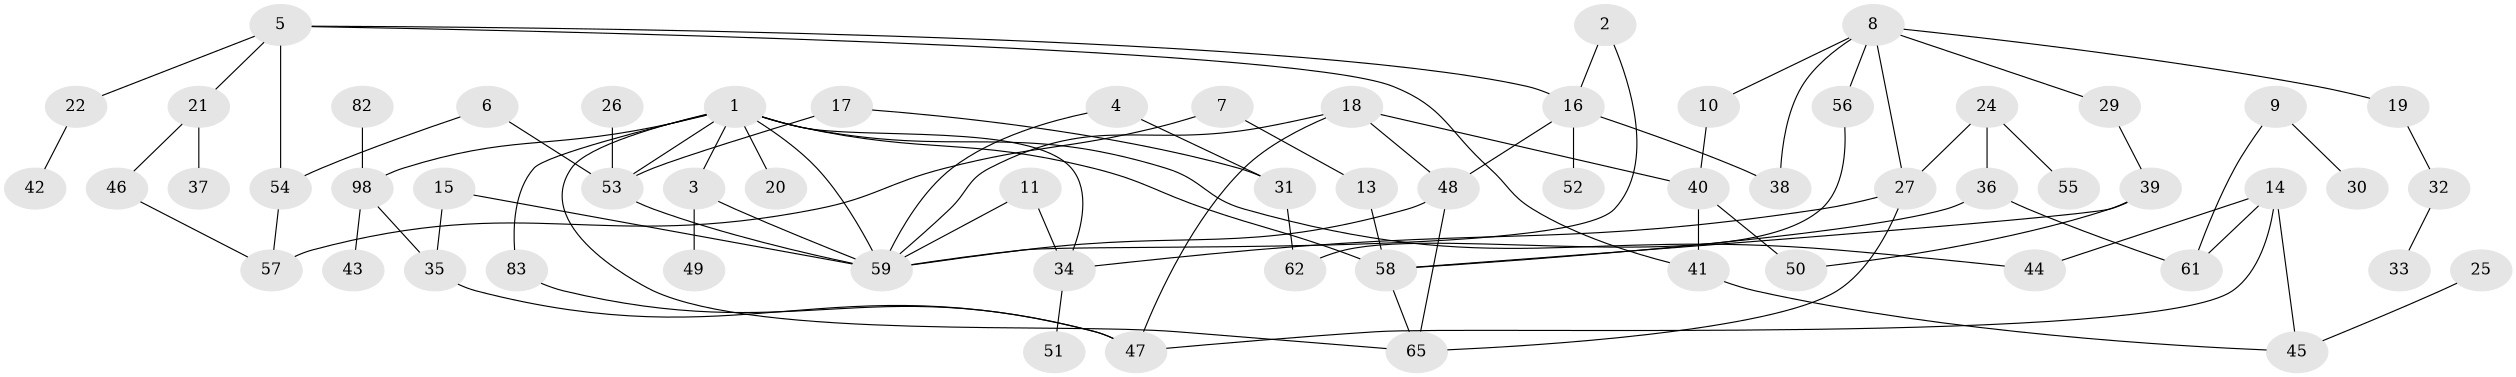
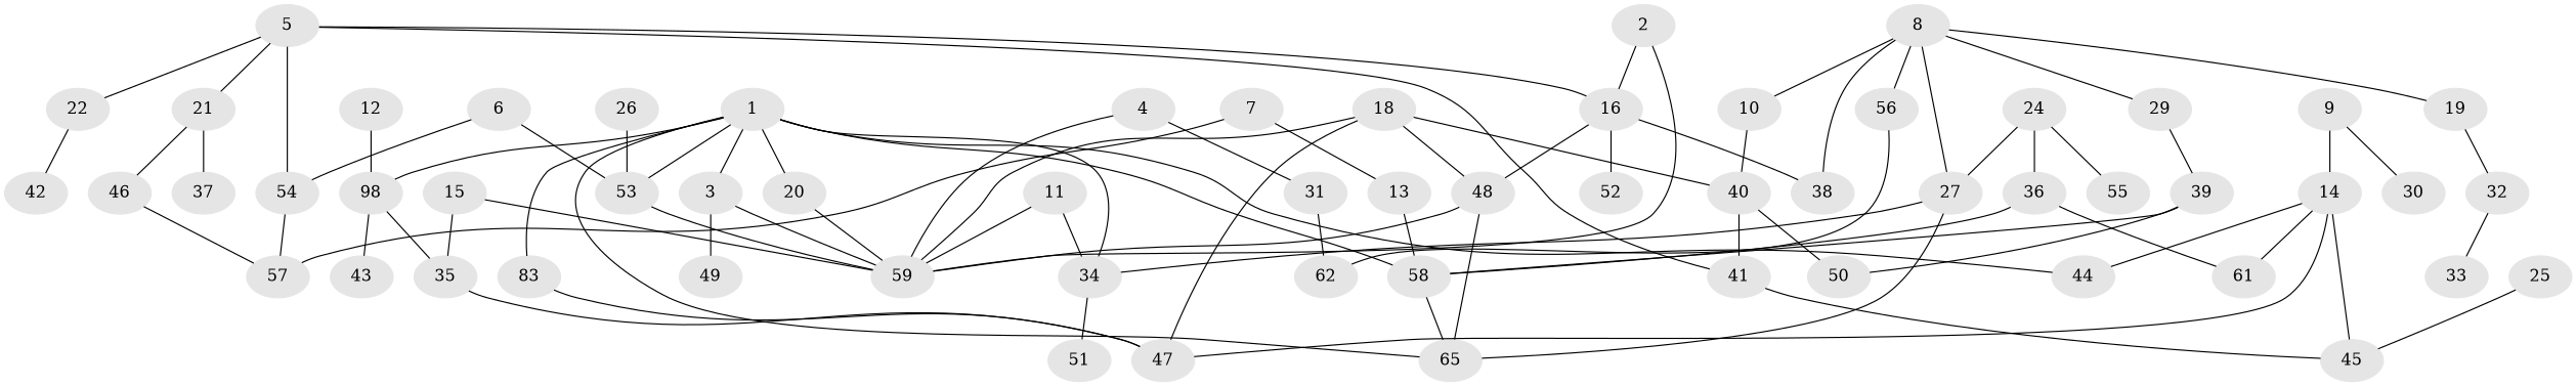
  graph {
    node [color=gray90 style=filled]
    edge [weight=1.0]
    1
    3
    20
    n4 [label=83]
    n5 [label=98]
    34
    44
    53
    58
    n10 [label=65]
    59
    49
    47
    35
    43
    51
    2
    16
    38
    48
    52
    4
    31
    62
    5
    21
    22
    41
    54
    37
    46
    42
    45
    57
    6
    7
    13
    8
    10
    19
    27
    29
    56
    40
    32
    39
    9
    14
    30
    61
    50
    11
-   12 [label=82]
+   12
    18
    15
-   17
    33
    24
    36
    55
    25
    26
    1 -- 3
    1 -- 20
    1 -- n4
    1 -- n5
    1 -- 34
    1 -- 44
    1 -- 53
    1 -- 58
    1 -- n10
    3 -- 59
    3 -- 49
-   1 -- 59
+   20 -- 59
    n4 -- 47
    n5 -- 35
    n5 -- 43
    34 -- 51
    53 -- 59
    58 -- n10
    35 -- 47
    2 -- 59
    2 -- 16
    16 -- 38
    16 -- 48
    16 -- 52
    48 -- n10
    48 -- 59
    4 -- 59
    4 -- 31
    31 -- 62
    5 -- 16
    5 -- 21
    5 -- 22
    5 -- 41
    5 -- 54
    21 -- 37
    21 -- 46
    22 -- 42
    41 -- 45
    54 -- 57
    46 -- 57
    6 -- 53
    6 -- 54
    7 -- 57
    7 -- 13
    13 -- 58
    8 -- 38
    8 -- 10
    8 -- 19
    8 -- 27
    8 -- 29
    8 -- 56
    10 -- 40
    19 -- 32
    27 -- 34
    27 -- n10
    29 -- 39
    56 -- 62
    40 -- 41
    40 -- 50
    32 -- 33
    39 -- 58
    39 -- 50
-   9 -- 61
+   9 -- 14
    9 -- 30
    14 -- 44
    14 -- 47
    14 -- 45
    14 -- 61
    11 -- 34
    11 -- 59
    12 -- n5
    18 -- 59
    18 -- 47
    18 -- 48
    18 -- 40
    15 -- 59
    15 -- 35
-   17 -- 53
-   17 -- 31
    24 -- 27
    24 -- 36
    24 -- 55
    36 -- 58
    36 -- 61
    25 -- 45
    26 -- 53
  }
